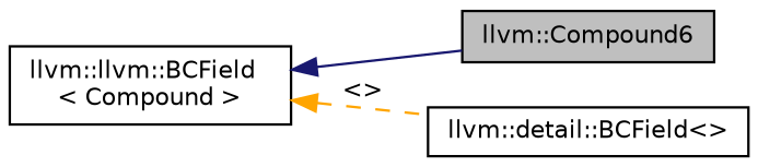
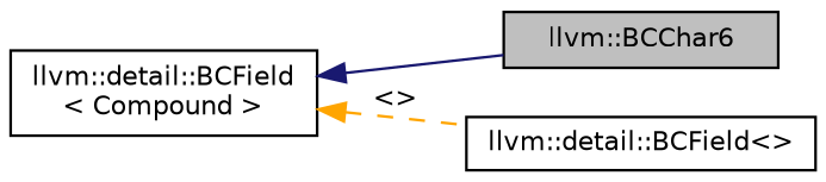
  digraph {
    fontname="DejaVu Sans"
    rankdir=LR
    node [color=black fontname="DejaVu Sans" fontsize=10 shape=record]
    edge [dir=back fontname="DejaVu Sans" fontsize=10 labelfontname=Helvetica labelfontsize=10]
-   n1 [fillcolor=grey75 fontcolor=black height=0.2 label="llvm::Compound6" style=filled width=0.4]
+   n1 [fillcolor=grey75 fontcolor=black height=0.2 label="llvm::BCChar6" style=filled width=0.4]
    n2 [height=0.2 label="llvm::detail::BCField\<\>" width=0.4]
-   n3 [height=0.2 label="llvm::llvm::BCField\l\< Compound \>" width=0.4]
+   n3 [height=0.2 label="llvm::detail::BCField\l\< Compound \>" width=0.4]
    n3 -> n1 [color=midnightblue style=solid]
    n3 -> n2 [color=orange label=" \<\>" style=dashed]
  }
